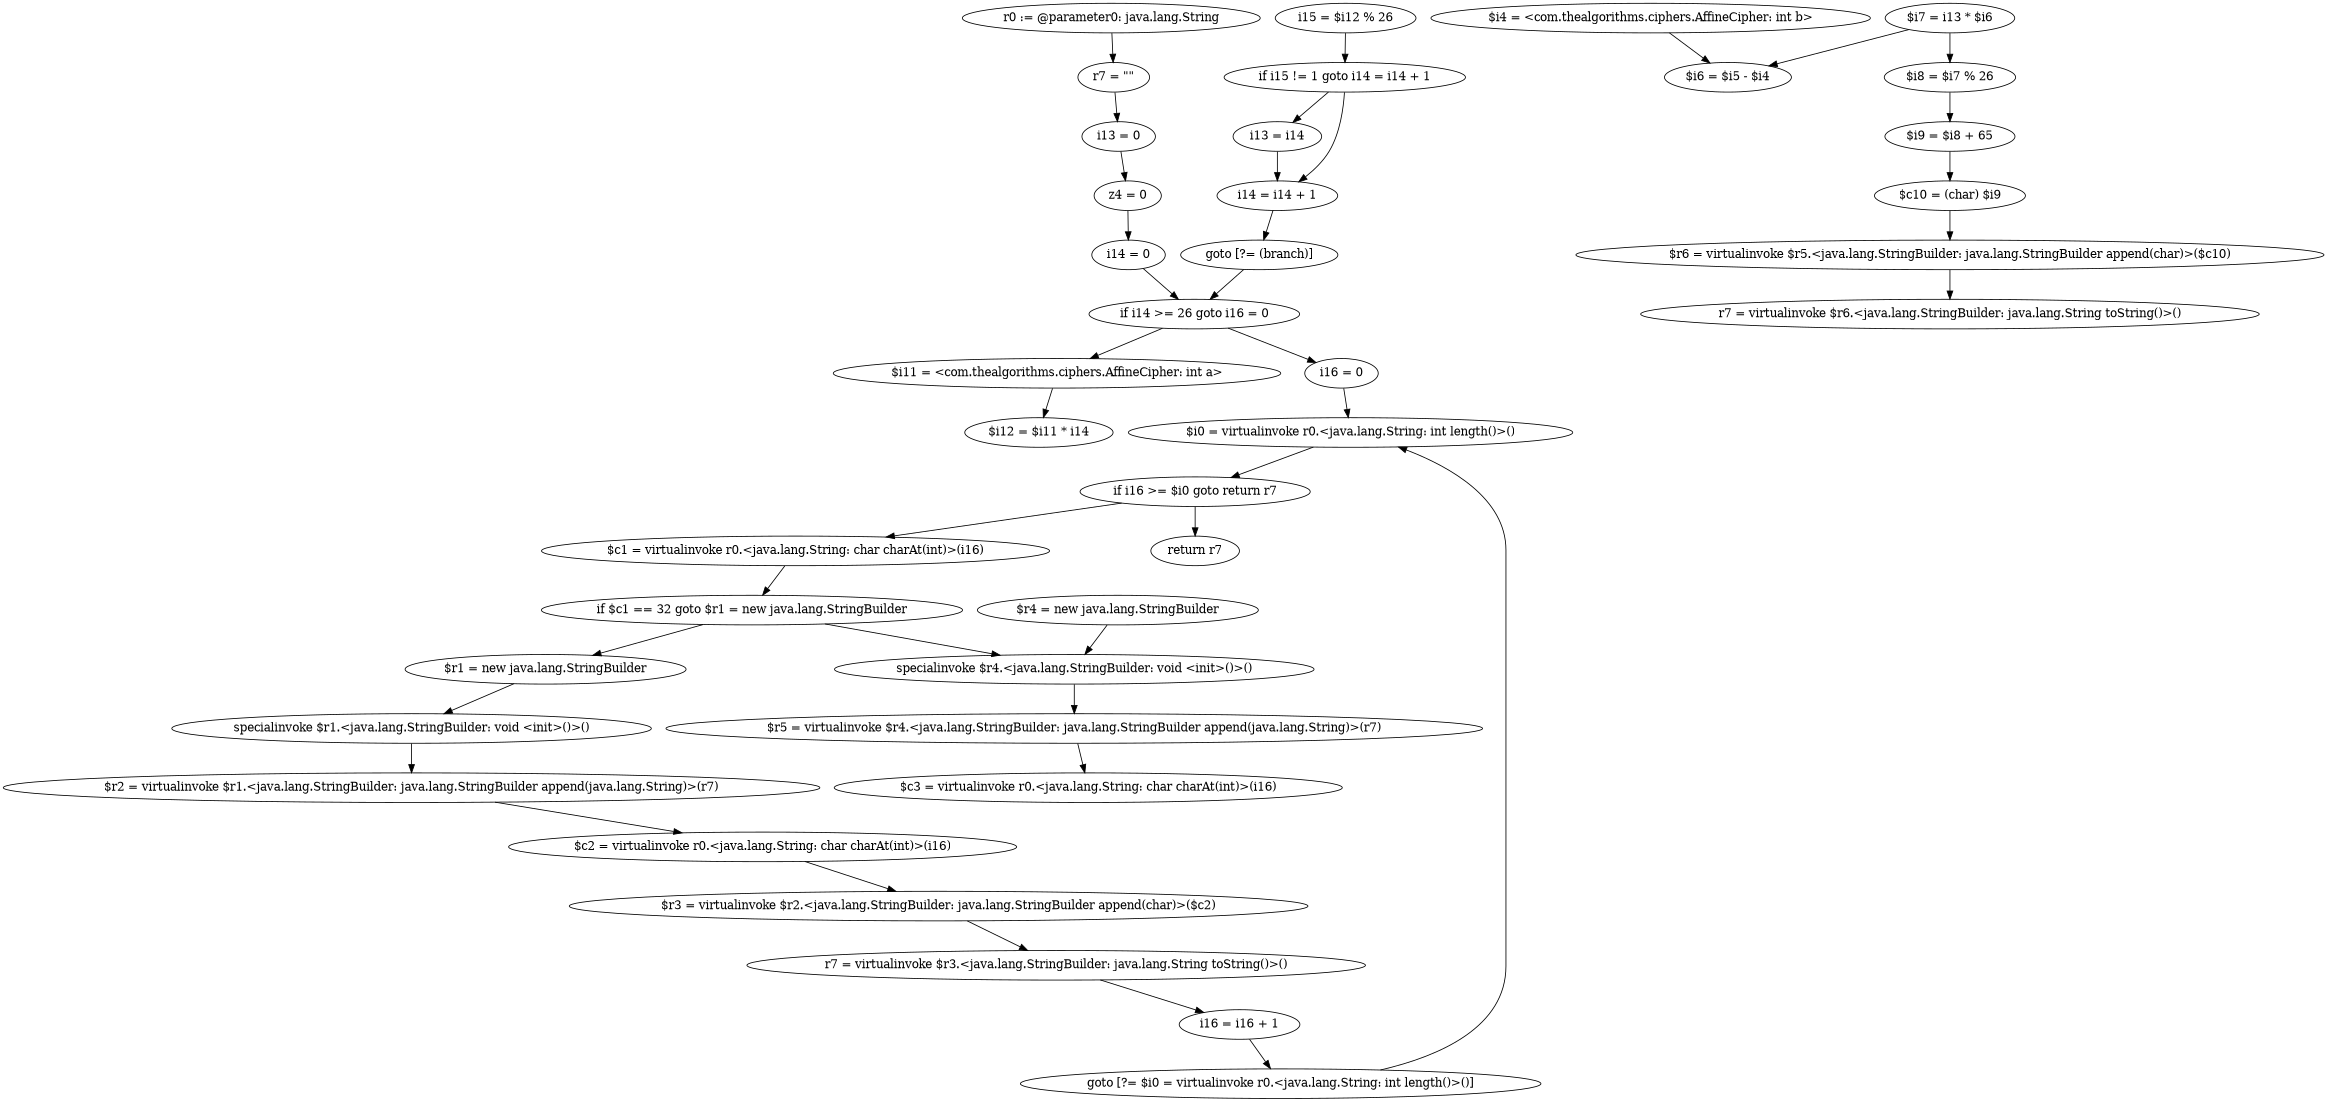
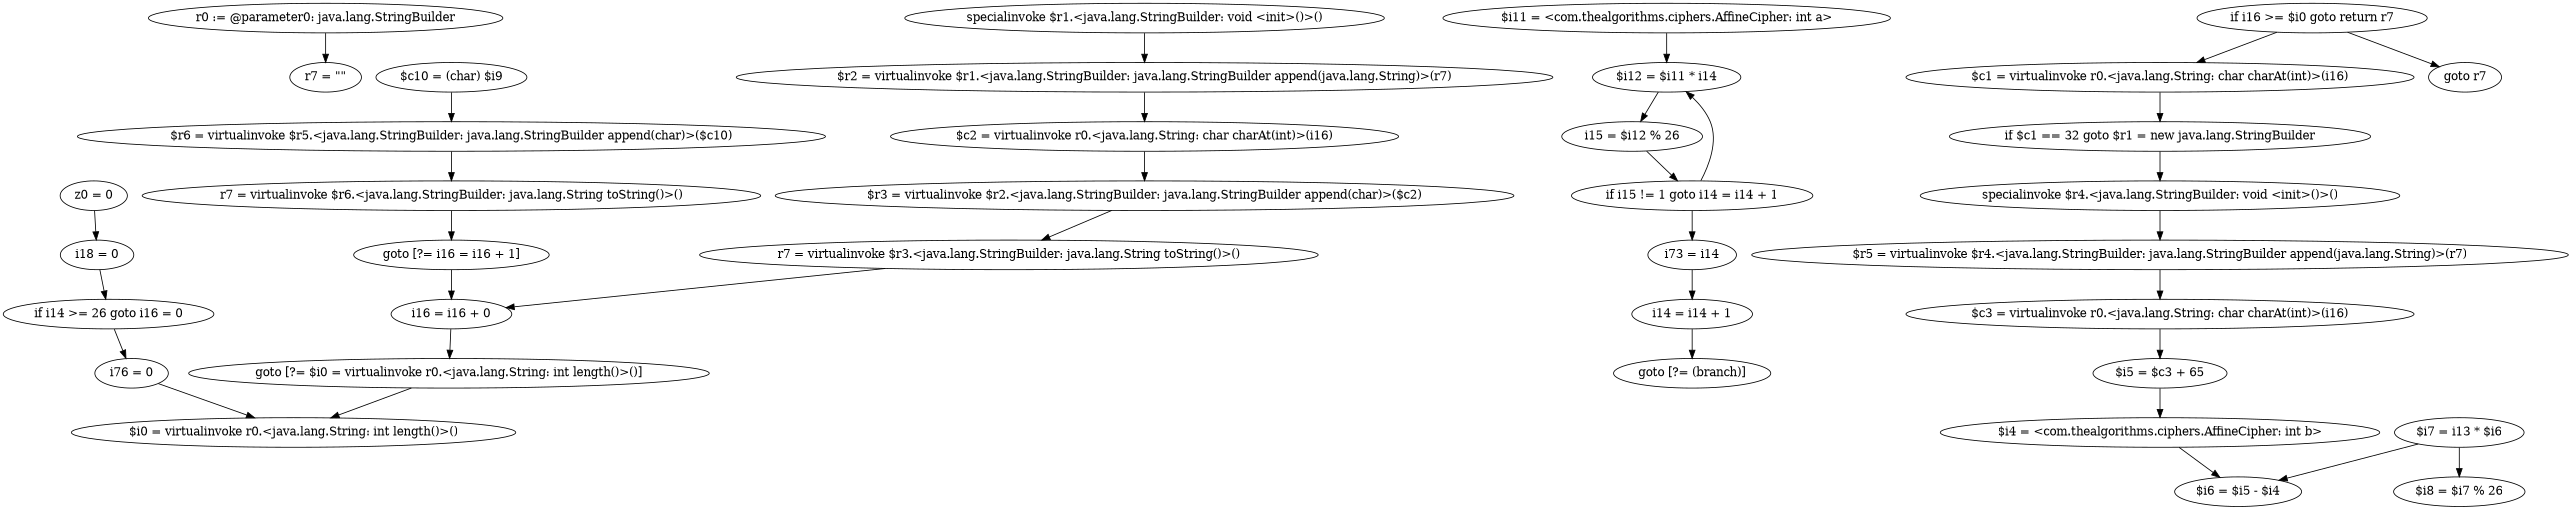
  digraph {
-   "r0 := @parameter0: java.lang.String"
+   "r0 := @parameter0: java.lang.String" [label="r0 := @parameter0: java.lang.StringBuilder"]
    "r7 = \"\""
-   "i13 = 0"
-   "z0 = 0" [label="z4 = 0"]
-   "i14 = 0"
+   "z0 = 0"
+   "i14 = 0" [label="i18 = 0"]
    "if i14 >= 26 goto i16 = 0"
    "$i11 = <com.thealgorithms.ciphers.AffineCipher: int a>"
-   "i16 = 0"
+   "i16 = 0" [label="i76 = 0"]
    "$i12 = $i11 * i14"
    "$i0 = virtualinvoke r0.<java.lang.String: int length()>()"
    "i15 = $i12 % 26"
    "if i15 != 1 goto i14 = i14 + 1"
-   "i13 = i14"
+   "i13 = i14" [label="i73 = i14"]
    "i14 = i14 + 1"
    "goto [?= (branch)]"
    "if i16 >= $i0 goto return r7"
    "$c1 = virtualinvoke r0.<java.lang.String: char charAt(int)>(i16)"
-   "return r7"
+   "return r7" [label="goto r7"]
    "if $c1 == 32 goto $r1 = new java.lang.StringBuilder"
-   "$r1 = new java.lang.StringBuilder"
    "specialinvoke $r4.<java.lang.StringBuilder: void <init>()>()"
-   "$r4 = new java.lang.StringBuilder"
    "specialinvoke $r1.<java.lang.StringBuilder: void <init>()>()"
    "$r5 = virtualinvoke $r4.<java.lang.StringBuilder: java.lang.StringBuilder append(java.lang.String)>(r7)"
    "$c3 = virtualinvoke r0.<java.lang.String: char charAt(int)>(i16)"
+   "$i5 = $c3 + 65"
    "$i4 = <com.thealgorithms.ciphers.AffineCipher: int b>"
    "$i6 = $i5 - $i4"
    "$i7 = i13 * $i6"
    "$i8 = $i7 % 26"
-   "$i9 = $i8 + 65"
    "$c10 = (char) $i9"
    "$r6 = virtualinvoke $r5.<java.lang.StringBuilder: java.lang.StringBuilder append(char)>($c10)"
    "r7 = virtualinvoke $r6.<java.lang.StringBuilder: java.lang.String toString()>()"
-   "i16 = i16 + 1"
+   "goto [?= i16 = i16 + 1]"
+   "i16 = i16 + 1" [label="i16 = i16 + 0"]
    "goto [?= $i0 = virtualinvoke r0.<java.lang.String: int length()>()]"
    "$r2 = virtualinvoke $r1.<java.lang.StringBuilder: java.lang.StringBuilder append(java.lang.String)>(r7)"
    "$c2 = virtualinvoke r0.<java.lang.String: char charAt(int)>(i16)"
    "$r3 = virtualinvoke $r2.<java.lang.StringBuilder: java.lang.StringBuilder append(char)>($c2)"
    "r7 = virtualinvoke $r3.<java.lang.StringBuilder: java.lang.String toString()>()"
    "r0 := @parameter0: java.lang.String" -> "r7 = \"\""
-   "r7 = \"\"" -> "i13 = 0"
-   "i13 = 0" -> "z0 = 0"
    "z0 = 0" -> "i14 = 0"
    "i14 = 0" -> "if i14 >= 26 goto i16 = 0"
-   "if i14 >= 26 goto i16 = 0" -> "$i11 = <com.thealgorithms.ciphers.AffineCipher: int a>"
    "if i14 >= 26 goto i16 = 0" -> "i16 = 0"
    "$i11 = <com.thealgorithms.ciphers.AffineCipher: int a>" -> "$i12 = $i11 * i14"
    "i16 = 0" -> "$i0 = virtualinvoke r0.<java.lang.String: int length()>()"
-   "$i0 = virtualinvoke r0.<java.lang.String: int length()>()" -> "if i16 >= $i0 goto return r7"
+   "$i12 = $i11 * i14" -> "i15 = $i12 % 26"
    "i15 = $i12 % 26" -> "if i15 != 1 goto i14 = i14 + 1"
    "if i15 != 1 goto i14 = i14 + 1" -> "i13 = i14"
-   "if i15 != 1 goto i14 = i14 + 1" -> "i14 = i14 + 1"
+   "if i15 != 1 goto i14 = i14 + 1" -> "$i12 = $i11 * i14"
    "i13 = i14" -> "i14 = i14 + 1"
    "i14 = i14 + 1" -> "goto [?= (branch)]"
-   "goto [?= (branch)]" -> "if i14 >= 26 goto i16 = 0"
    "if i16 >= $i0 goto return r7" -> "$c1 = virtualinvoke r0.<java.lang.String: char charAt(int)>(i16)"
    "if i16 >= $i0 goto return r7" -> "return r7"
    "$c1 = virtualinvoke r0.<java.lang.String: char charAt(int)>(i16)" -> "if $c1 == 32 goto $r1 = new java.lang.StringBuilder"
-   "if $c1 == 32 goto $r1 = new java.lang.StringBuilder" -> "$r1 = new java.lang.StringBuilder"
    "if $c1 == 32 goto $r1 = new java.lang.StringBuilder" -> "specialinvoke $r4.<java.lang.StringBuilder: void <init>()>()"
-   "$r1 = new java.lang.StringBuilder" -> "specialinvoke $r1.<java.lang.StringBuilder: void <init>()>()"
    "specialinvoke $r4.<java.lang.StringBuilder: void <init>()>()" -> "$r5 = virtualinvoke $r4.<java.lang.StringBuilder: java.lang.StringBuilder append(java.lang.String)>(r7)"
-   "$r4 = new java.lang.StringBuilder" -> "specialinvoke $r4.<java.lang.StringBuilder: void <init>()>()"
    "specialinvoke $r1.<java.lang.StringBuilder: void <init>()>()" -> "$r2 = virtualinvoke $r1.<java.lang.StringBuilder: java.lang.StringBuilder append(java.lang.String)>(r7)"
    "$r5 = virtualinvoke $r4.<java.lang.StringBuilder: java.lang.StringBuilder append(java.lang.String)>(r7)" -> "$c3 = virtualinvoke r0.<java.lang.String: char charAt(int)>(i16)"
+   "$c3 = virtualinvoke r0.<java.lang.String: char charAt(int)>(i16)" -> "$i5 = $c3 + 65"
+   "$i5 = $c3 + 65" -> "$i4 = <com.thealgorithms.ciphers.AffineCipher: int b>"
    "$i4 = <com.thealgorithms.ciphers.AffineCipher: int b>" -> "$i6 = $i5 - $i4"
    "$i7 = i13 * $i6" -> "$i6 = $i5 - $i4"
    "$i7 = i13 * $i6" -> "$i8 = $i7 % 26"
-   "$i8 = $i7 % 26" -> "$i9 = $i8 + 65"
-   "$i9 = $i8 + 65" -> "$c10 = (char) $i9"
    "$c10 = (char) $i9" -> "$r6 = virtualinvoke $r5.<java.lang.StringBuilder: java.lang.StringBuilder append(char)>($c10)"
    "$r6 = virtualinvoke $r5.<java.lang.StringBuilder: java.lang.StringBuilder append(char)>($c10)" -> "r7 = virtualinvoke $r6.<java.lang.StringBuilder: java.lang.String toString()>()"
+   "r7 = virtualinvoke $r6.<java.lang.StringBuilder: java.lang.String toString()>()" -> "goto [?= i16 = i16 + 1]"
+   "goto [?= i16 = i16 + 1]" -> "i16 = i16 + 1"
    "i16 = i16 + 1" -> "goto [?= $i0 = virtualinvoke r0.<java.lang.String: int length()>()]"
    "goto [?= $i0 = virtualinvoke r0.<java.lang.String: int length()>()]" -> "$i0 = virtualinvoke r0.<java.lang.String: int length()>()"
    "$r2 = virtualinvoke $r1.<java.lang.StringBuilder: java.lang.StringBuilder append(java.lang.String)>(r7)" -> "$c2 = virtualinvoke r0.<java.lang.String: char charAt(int)>(i16)"
    "$c2 = virtualinvoke r0.<java.lang.String: char charAt(int)>(i16)" -> "$r3 = virtualinvoke $r2.<java.lang.StringBuilder: java.lang.StringBuilder append(char)>($c2)"
    "$r3 = virtualinvoke $r2.<java.lang.StringBuilder: java.lang.StringBuilder append(char)>($c2)" -> "r7 = virtualinvoke $r3.<java.lang.StringBuilder: java.lang.String toString()>()"
    "r7 = virtualinvoke $r3.<java.lang.StringBuilder: java.lang.String toString()>()" -> "i16 = i16 + 1"
  }
